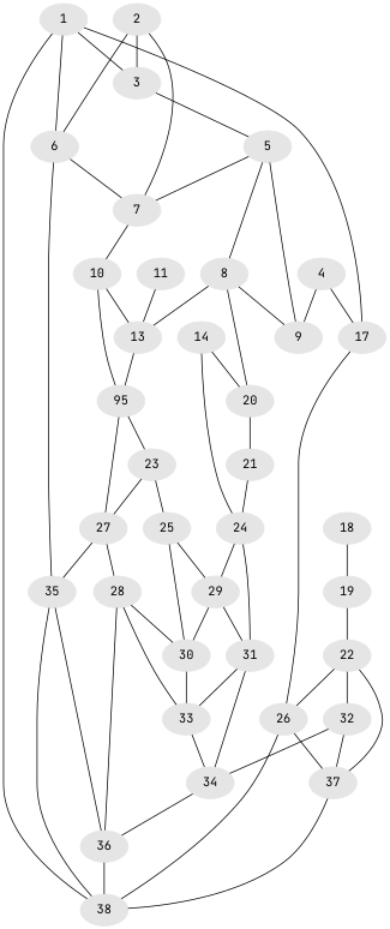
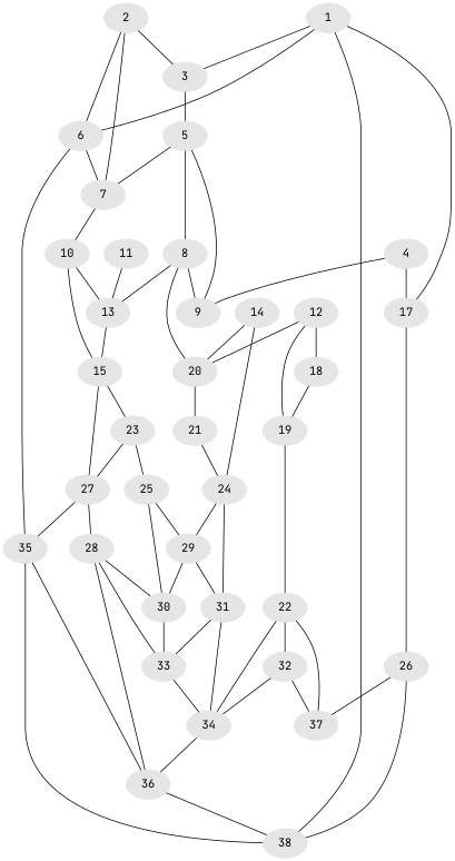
  graph {
    fontname="JetBrains Mono"
    node [color=gray90 fontname="JetBrains Mono" style=filled]
    edge [fontname="JetBrains Mono" weight=1.0]
    1
    3
    6
    17
    38
    5
    7
    35
    26
    2
    10
    9
    8
    4
    20
    13
    36
-   15 [label=95]
+   15
    11
    21
    23
    27
+   12
    18
    19
    22
    14
    24
    25
    29
    31
    28
    37
    32
    34
    30
    33
    1 -- 3
    1 -- 6
    1 -- 17
    1 -- 38
    3 -- 5
    6 -- 7
    6 -- 35 [weight=2.0]
    17 -- 26
    5 -- 7
    5 -- 9
    5 -- 8
    7 -- 10
    35 -- 38
    35 -- 36
    26 -- 38
    26 -- 37
    2 -- 3
    2 -- 6
    2 -- 7
    10 -- 13
    10 -- 15
    8 -- 9
    8 -- 20
    8 -- 13
    4 -- 17
    4 -- 9
    20 -- 21
    13 -- 15
    36 -- 38
    15 -- 23
    15 -- 27
    11 -- 13 [weight=2.0]
    21 -- 24
    23 -- 27
    23 -- 25
    27 -- 35
    27 -- 28
+   12 -- 20
+   12 -- 18
+   12 -- 19
    18 -- 19
    19 -- 22
-   22 -- 26
+   22 -- 34
    22 -- 37
    22 -- 32
    14 -- 20
    14 -- 24
    24 -- 29
    24 -- 31
    25 -- 29
    25 -- 30
    29 -- 31
    29 -- 30
    31 -- 34
    31 -- 33
    28 -- 36
    28 -- 30
    28 -- 33
-   37 -- 38
    32 -- 37
    32 -- 34
    34 -- 36
    30 -- 33
    33 -- 34
  }
